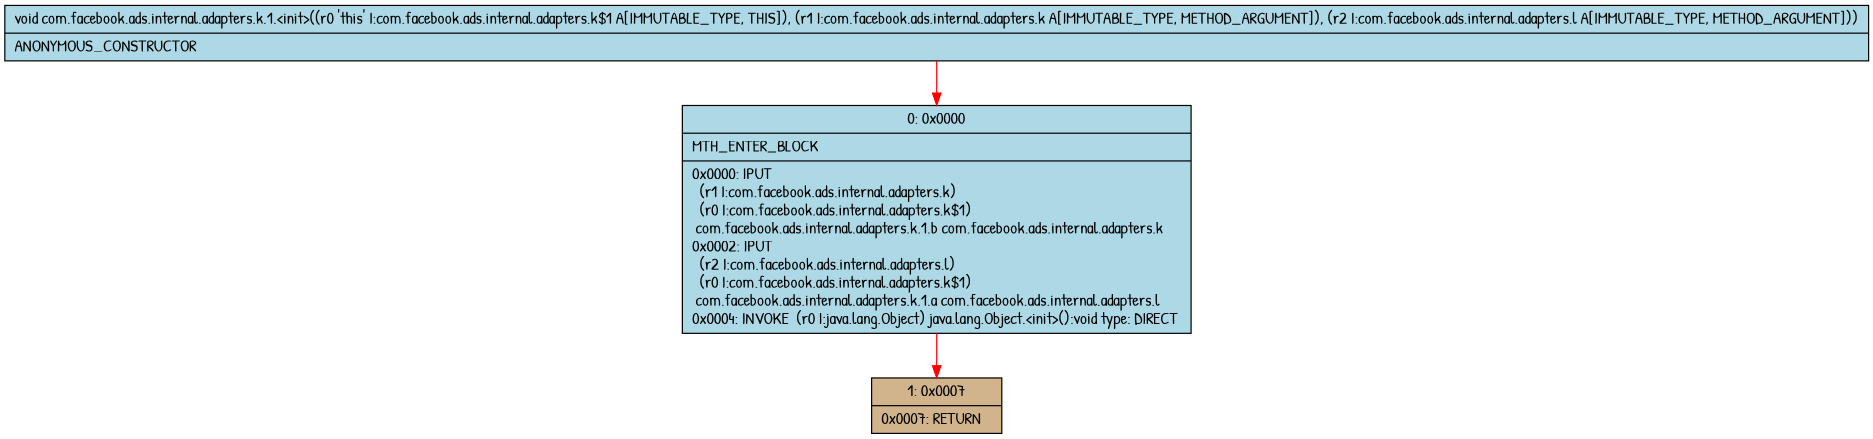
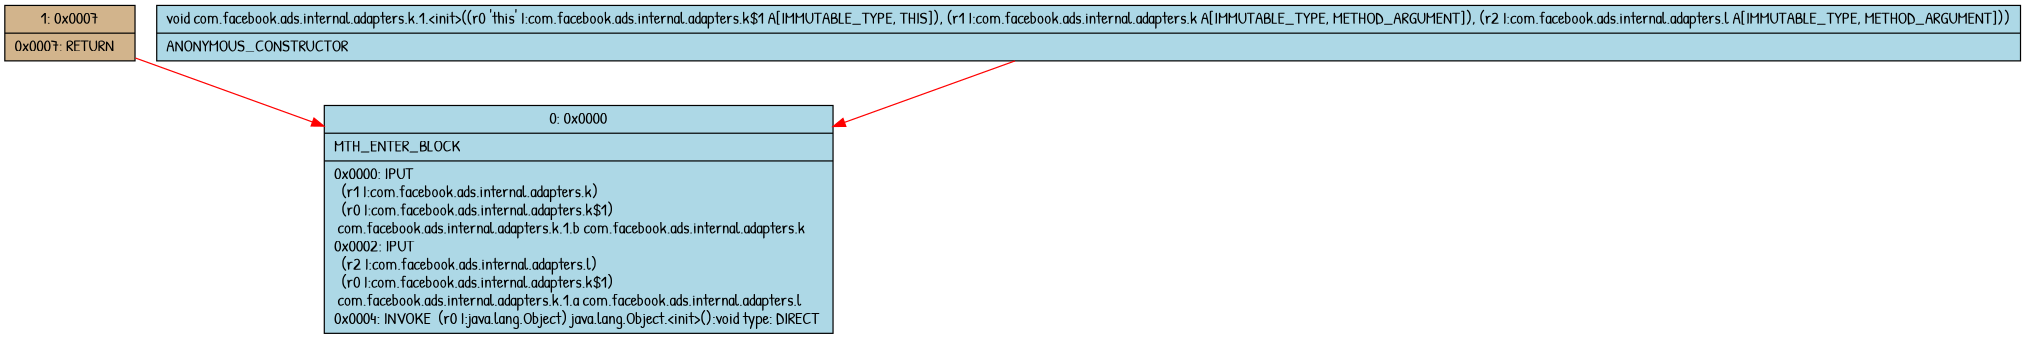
  digraph {
    fontname="Patrick Hand"
    node [shape=record style=filled fillcolor=lightblue fontname="Patrick Hand"]
    edge [color=red fontname="Patrick Hand"]
    n1 [label="{0\:\ 0x0000|MTH_ENTER_BLOCK\l|0x0000: IPUT  \l  (r1 I:com.facebook.ads.internal.adapters.k)\l  (r0 I:com.facebook.ads.internal.adapters.k$1)\l com.facebook.ads.internal.adapters.k.1.b com.facebook.ads.internal.adapters.k \l0x0002: IPUT  \l  (r2 I:com.facebook.ads.internal.adapters.l)\l  (r0 I:com.facebook.ads.internal.adapters.k$1)\l com.facebook.ads.internal.adapters.k.1.a com.facebook.ads.internal.adapters.l \l0x0004: INVOKE  (r0 I:java.lang.Object) java.lang.Object.\<init\>():void type: DIRECT \l}"]
    n2 [label="{1\:\ 0x0007|0x0007: RETURN   \l}" fillcolor=tan]
    n3 [label="{void com.facebook.ads.internal.adapters.k.1.\<init\>((r0 'this' I:com.facebook.ads.internal.adapters.k$1 A[IMMUTABLE_TYPE, THIS]), (r1 I:com.facebook.ads.internal.adapters.k A[IMMUTABLE_TYPE, METHOD_ARGUMENT]), (r2 I:com.facebook.ads.internal.adapters.l A[IMMUTABLE_TYPE, METHOD_ARGUMENT]))  | ANONYMOUS_CONSTRUCTOR\l}"]
-   n1 -> n2
+   n2 -> n1
    n3 -> n1
  }
